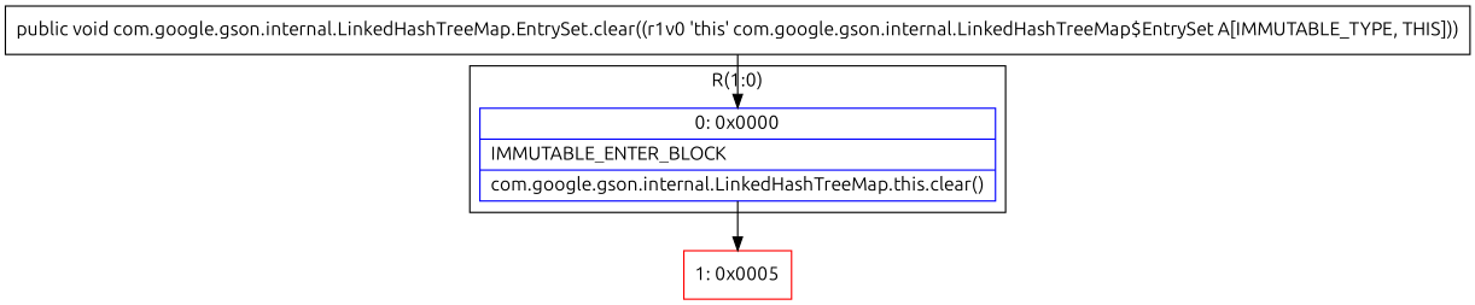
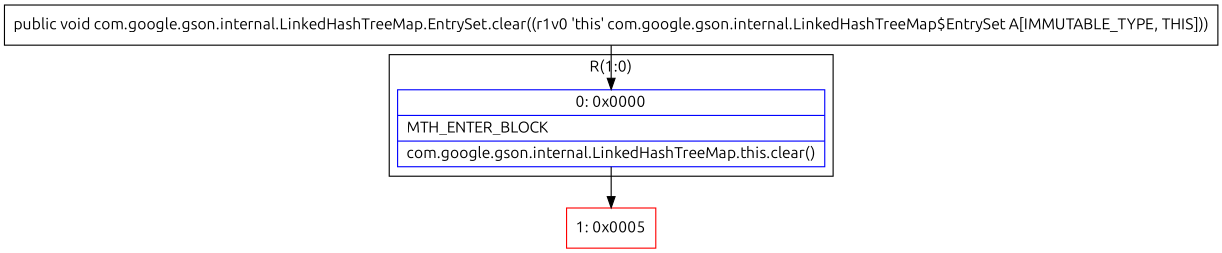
  digraph {
    fontname=Ubuntu
    node [shape=record fontname=Ubuntu]
    edge [fontname=Ubuntu]
-   n1 [color=blue label="{0\:\ 0x0000|IMMUTABLE_ENTER_BLOCK\l|com.google.gson.internal.LinkedHashTreeMap.this.clear()\l}"]
+   n1 [color=blue label="{0\:\ 0x0000|MTH_ENTER_BLOCK\l|com.google.gson.internal.LinkedHashTreeMap.this.clear()\l}"]
    n2 [color=red label="{1\:\ 0x0005}"]
    n3 [label="{public void com.google.gson.internal.LinkedHashTreeMap.EntrySet.clear((r1v0 'this' com.google.gson.internal.LinkedHashTreeMap$EntrySet A[IMMUTABLE_TYPE, THIS])) }"]
    subgraph cluster_1 {
      label="R(1:0)"
      n1
    }
    n1 -> n2
    n3 -> n1
  }
